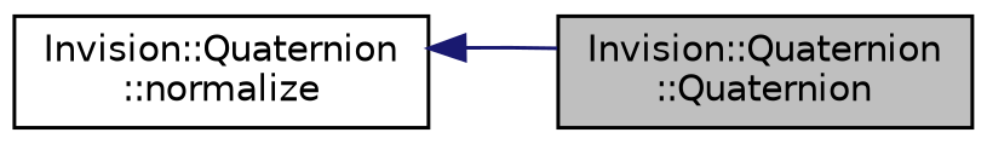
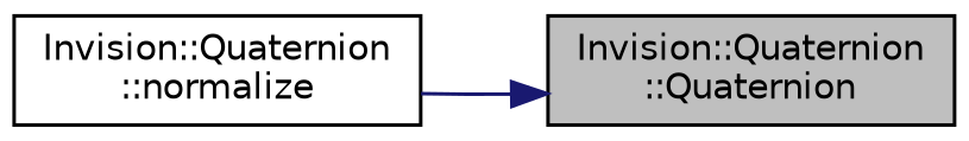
  digraph {
    rankdir=RL
    node [color=black fontname=Helvetica fontsize=10 shape=record style=filled]
    n1 [fillcolor=grey75 fontcolor=black height=0.2 label="Invision::Quaternion\l::Quaternion" width=0.4]
    n2 [fillcolor=white height=0.2 label="Invision::Quaternion\l::normalize" width=0.4]
-   n2 -> n1 [color=midnightblue dir=back fontname=Helvetica fontsize=10 labelfontname=Helvetica labelfontsize=10 style=solid]
+   n1 -> n2 [color=midnightblue dir=back fontname=Helvetica fontsize=10 labelfontname=Helvetica labelfontsize=10 style=solid]
  }
